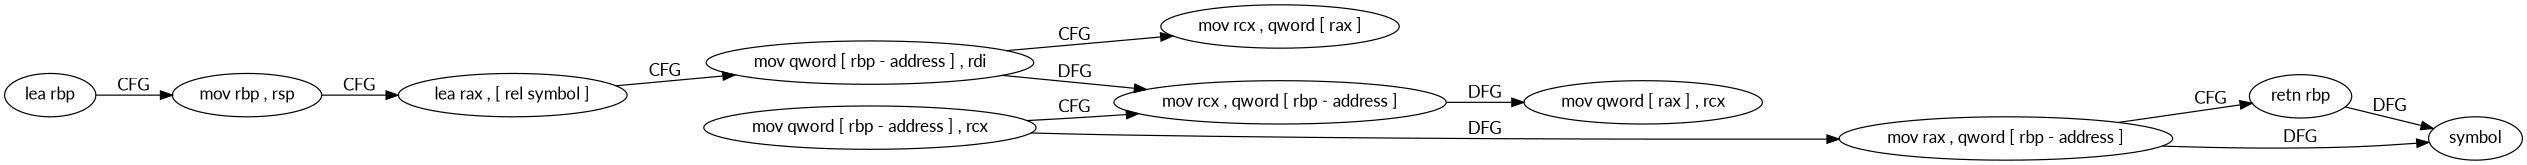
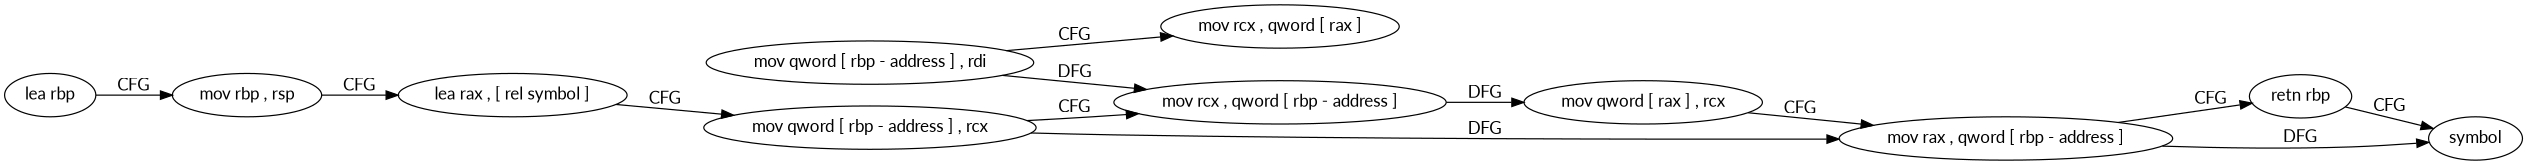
  digraph {
    fontname=Lato
    rankdir=LR
    node [fontname=Lato]
    edge [fontname=Lato]
    n1 [label="lea rbp"]
    n2 [label="mov rbp , rsp"]
    n3 [label="lea rax , [ rel symbol ]"]
    n4 [label="mov qword [ rbp - address ] , rdi"]
    n5 [label="mov rcx , qword [ rax ]"]
    n6 [label="mov rcx , qword [ rbp - address ]"]
    n7 [label="mov qword [ rax ] , rcx"]
    n8 [label="mov qword [ rbp - address ] , rcx"]
    n9 [label="mov rax , qword [ rbp - address ]"]
    n10 [label="retn rbp"]
    n11 [label=symbol]
    n1 -> n2 [label=CFG]
    n2 -> n3 [label=CFG]
-   n3 -> n4 [label=CFG]
+   n3 -> n8 [label=CFG]
    n4 -> n5 [label=CFG]
    n4 -> n6 [label=DFG]
    n6 -> n7 [label=DFG]
+   n7 -> n9 [label=CFG]
    n8 -> n6 [label=CFG]
    n8 -> n9 [label=DFG]
    n9 -> n10 [label=CFG]
    n9 -> n11 [label=DFG]
-   n10 -> n11 [label=DFG]
+   n10 -> n11 [label=CFG]
  }
